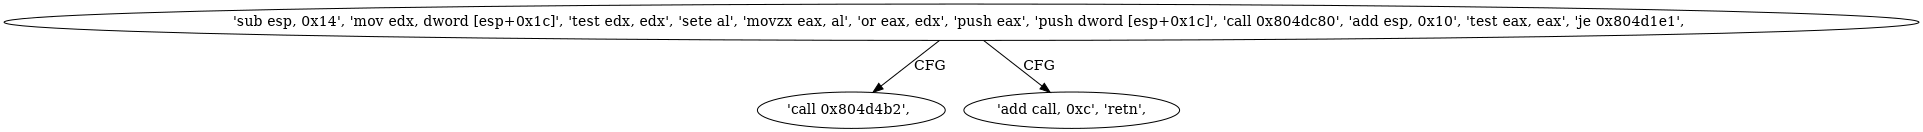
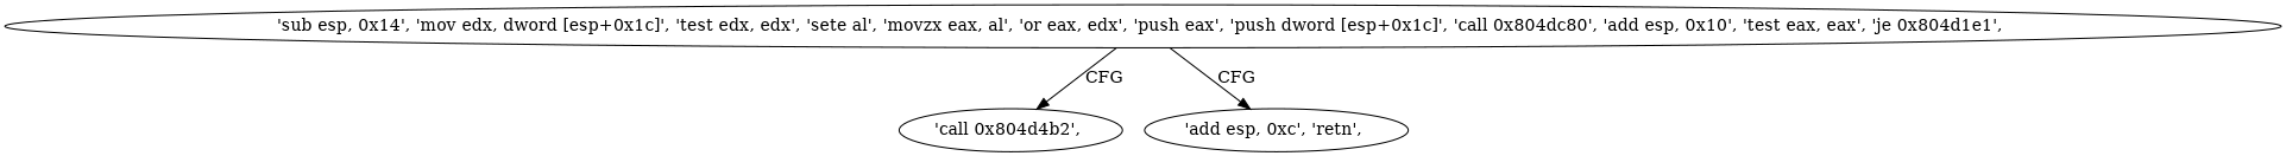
  digraph {
    n1 [label="'sub esp, 0x14', 'mov edx, dword [esp+0x1c]', 'test edx, edx', 'sete al', 'movzx eax, al', 'or eax, edx', 'push eax', 'push dword [esp+0x1c]', 'call 0x804dc80', 'add esp, 0x10', 'test eax, eax', 'je 0x804d1e1', "]
    n2 [label="'call 0x804d4b2', "]
-   n3 [label="'add call, 0xc', 'retn',"]
+   n3 [label="'add esp, 0xc', 'retn', "]
    n1 -> n2 [label=CFG]
    n1 -> n3 [label=CFG]
  }
